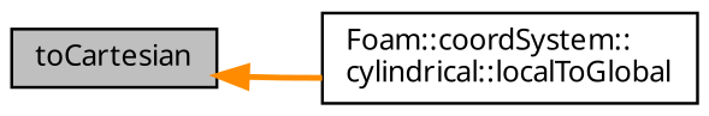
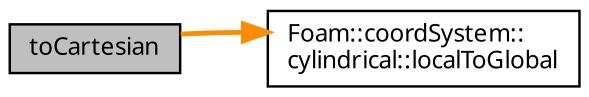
  digraph {
    rankdir=LR
    fontname="Noto Sans"
    node [color=black fontname="Noto Sans" fontsize=10 shape=record]
    n1 [fillcolor=grey75 fontcolor=black height=0.2 label=toCartesian style=filled width=0.4]
    n2 [height=0.2 label="Foam::coordSystem::\lcylindrical::localToGlobal" width=0.4]
-   n1 -> n2 [color=darkorange dir=back fontname="Noto Sans" fontsize=10 labelfontname=Helvetica labelfontsize=10 style=bold]
+   n2 -> n1 [color=darkorange dir=back fontname="Noto Sans" fontsize=10 labelfontname=Helvetica labelfontsize=10 style=bold]
  }
